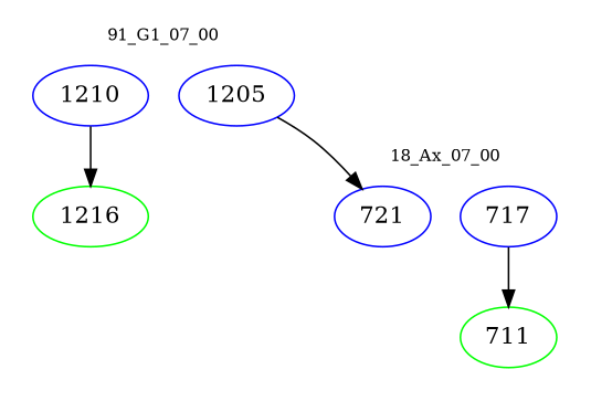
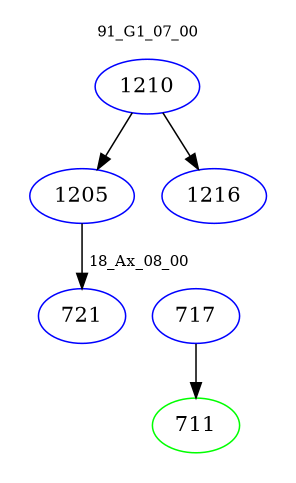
  digraph {
    node [color=blue]
    edge [color=black]
    n1 [label=717]
    n2 [color=green label=711]
    n3 [label=721]
    n4 [label=1210]
    n5 [label=1205]
-   n6 [color=green label=1216]
+   n6 [label=1216]
    subgraph cluster_1 {
      color=white
      fontsize=10
-     label="18_Ax_07_00"
+     label="18_Ax_08_00"
      n1
      n2
      n3
    }
    subgraph cluster_2 {
      color=white
      fontsize=10
      label="91_G1_07_00"
      n4
      n5
      n6
    }
    n1 -> n2
+   n4 -> n5
    n4 -> n6
    n5 -> n3
  }
